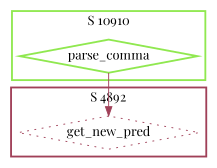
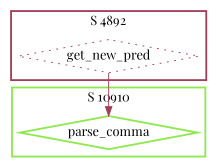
  digraph {
    fontname="Playfair Display"
    node [shape=diamond fontname="Playfair Display"]
    n1 [color="#A04058" label=get_new_pred style=dotted]
    n2 [color="#90E850" label=parse_comma style=bold]
    subgraph cluster_1 {
      color="#A04058"
      label="S 4892"
      style=bold
      n1
    }
    subgraph cluster_2 {
      color="#90E850"
      label="S 10910"
      style=bold
      n2
    }
-   n2 -> n1 [color="#A04058" fontname="Playfair Display"]
+   n1 -> n2 [color="#A04058" fontname="Playfair Display"]
  }
